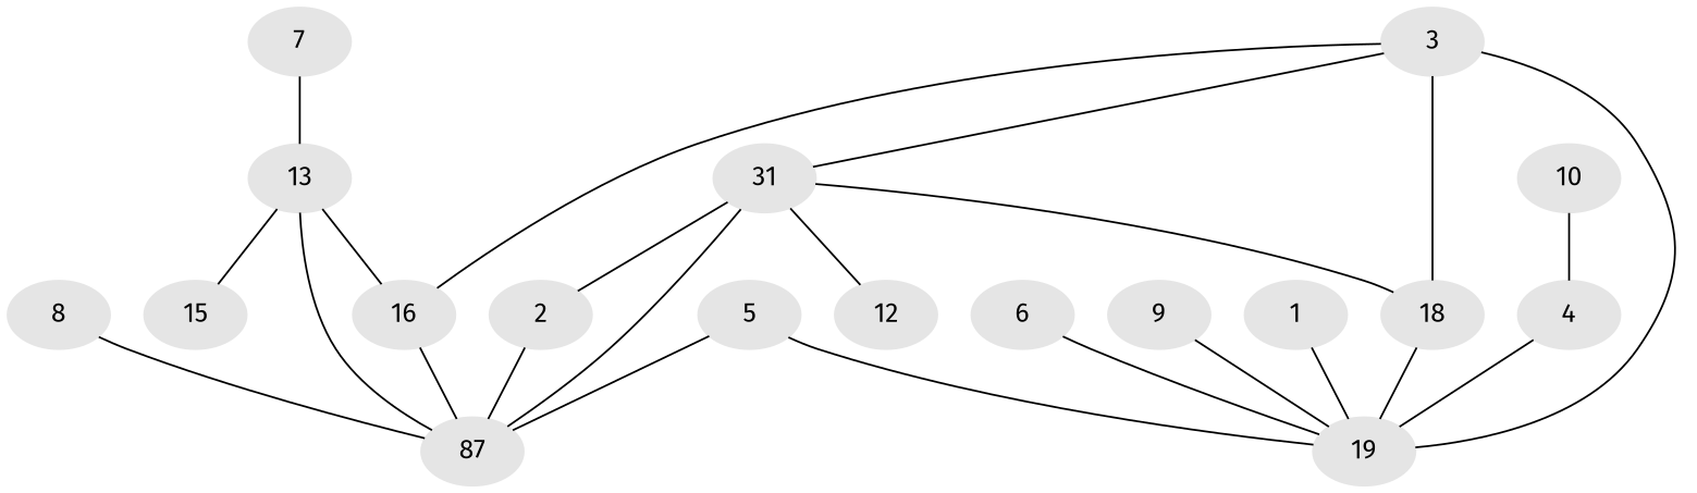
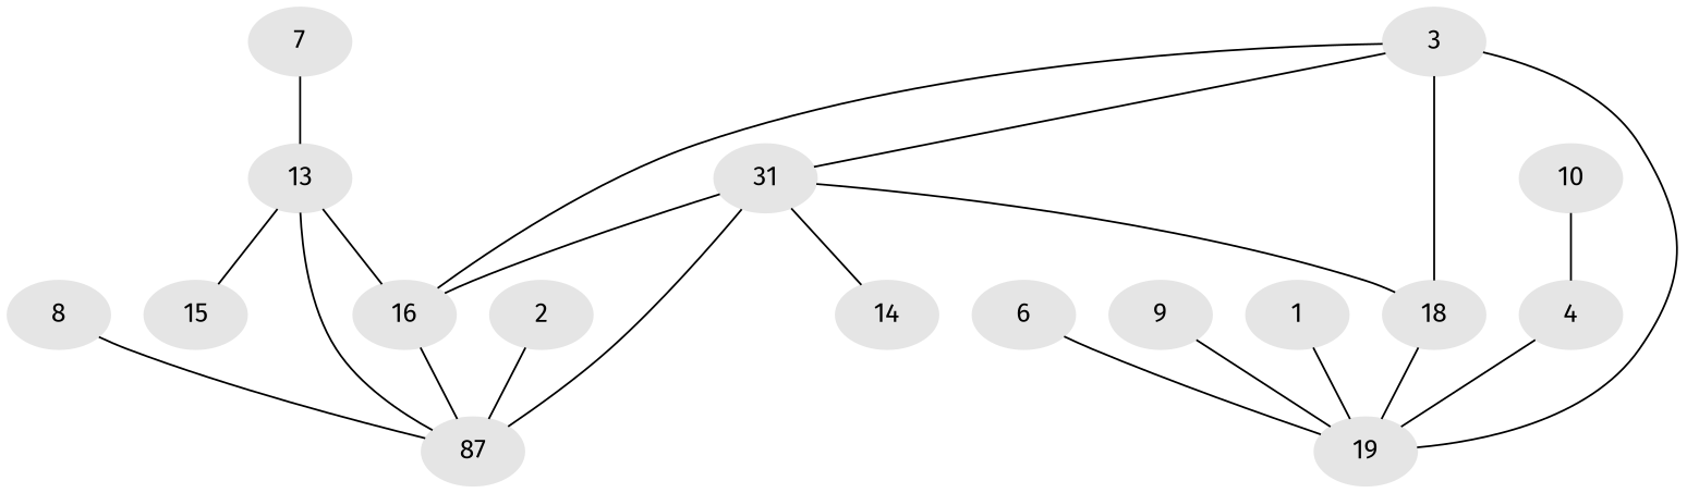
  graph {
    fontname="Fira Sans"
    node [color=gray90 fontname="Fira Sans" style=filled]
    edge [fontname="Fira Sans" weight=1.0]
    1
    19
    n3 [label=87]
    2
    3
    n6 [label=31]
    16
    18
-   14 [label=12]
+   14
    4
-   5
    6
    7
    13
    15
    8
    9
    10
    1 -- 19
    2 -- n3
    3 -- 19 [weight=2.0]
    3 -- n6
    3 -- 16
    3 -- 18
    n6 -- n3
-   n6 -- 2
+   n6 -- 16
    n6 -- 18
    n6 -- 14
    16 -- n3
    18 -- 19
    4 -- 19
-   5 -- 19
-   5 -- n3
    6 -- 19
    7 -- 13
    13 -- n3
    13 -- 16
    13 -- 15
    8 -- n3
    9 -- 19
    10 -- 4
  }
